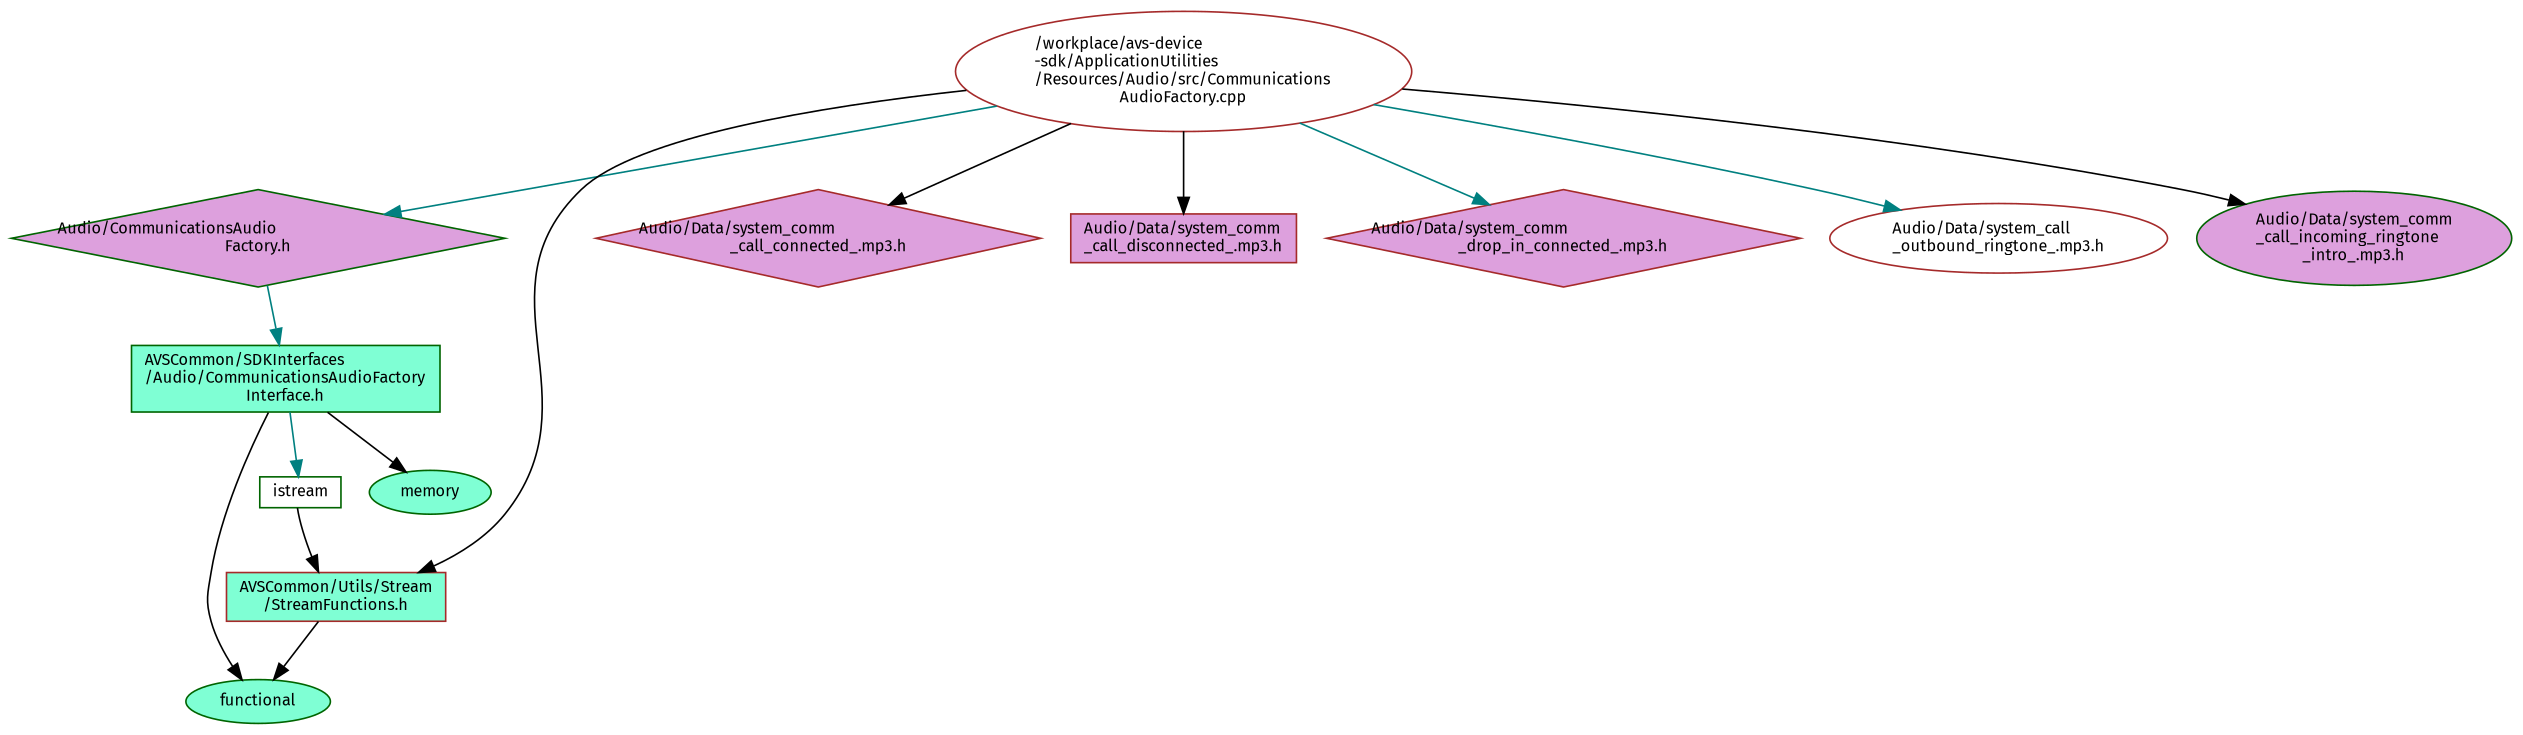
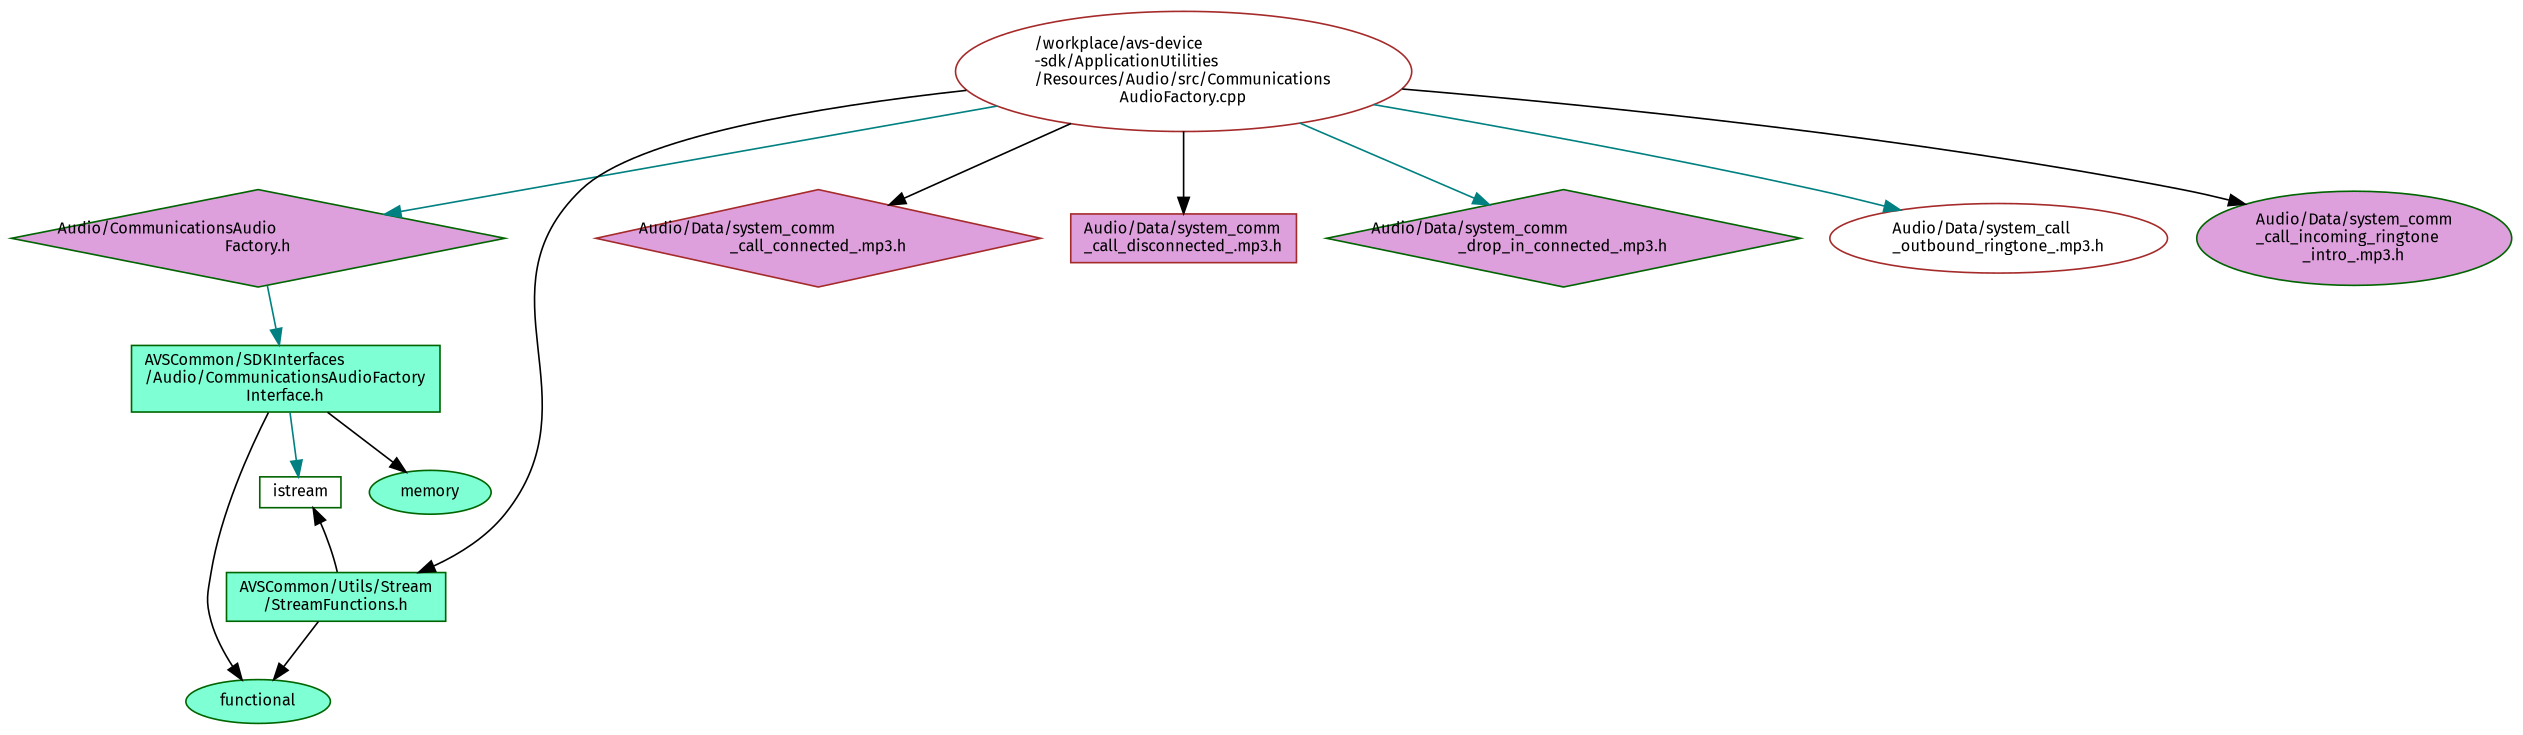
  digraph {
    fontname="Fira Sans"
    node [color=darkgreen fillcolor=plum fontname="Fira Sans" fontsize=10 shape=ellipse style=filled]
    edge [color=black fontname="Fira Sans" fontsize=10 labelfontname=Helvetica labelfontsize=10 style=solid]
    n1 [color=brown fillcolor=white fontcolor=black height=0.2 label="/workplace/avs-device\l-sdk/ApplicationUtilities\l/Resources/Audio/src/Communications\lAudioFactory.cpp" width=0.4]
    n2 [height=0.2 label="Audio/CommunicationsAudio\lFactory.h" shape=diamond width=0.4]
-   n3 [color=brown fillcolor=aquamarine height=0.2 label="AVSCommon/Utils/Stream\l/StreamFunctions.h" shape=box width=0.4]
+   n3 [fillcolor=aquamarine height=0.2 label="AVSCommon/Utils/Stream\l/StreamFunctions.h" shape=box width=0.4]
    n4 [color=brown height=0.2 label="Audio/Data/system_comm\l_call_connected_.mp3.h" shape=diamond width=0.4]
    n5 [color=brown height=0.2 label="Audio/Data/system_comm\l_call_disconnected_.mp3.h" shape=box width=0.4]
-   n6 [color=brown height=0.2 label="Audio/Data/system_comm\l_drop_in_connected_.mp3.h" shape=diamond width=0.4]
+   n6 [height=0.2 label="Audio/Data/system_comm\l_drop_in_connected_.mp3.h" shape=diamond width=0.4]
    n7 [color=brown fillcolor=white height=0.2 label="Audio/Data/system_call\l_outbound_ringtone_.mp3.h" width=0.4]
    n8 [height=0.2 label="Audio/Data/system_comm\l_call_incoming_ringtone\l_intro_.mp3.h" width=0.4]
    n9 [fillcolor=aquamarine height=0.2 label="AVSCommon/SDKInterfaces\l/Audio/CommunicationsAudioFactory\lInterface.h" shape=box width=0.4]
    n10 [fillcolor=aquamarine height=0.2 label=functional width=0.4]
    n11 [fillcolor=white height=0.2 label=istream shape=box width=0.4]
    n12 [fillcolor=aquamarine height=0.2 label=memory width=0.4]
    n1 -> n2 [color=teal]
    n1 -> n3
    n1 -> n4
    n1 -> n5
    n1 -> n6 [color=teal]
    n1 -> n7 [color=teal]
    n1 -> n8
    n2 -> n9 [color=teal]
    n3 -> n10
-   n11 -> n3
+   n3 -> n11
    n9 -> n10
    n9 -> n11 [color=teal]
    n9 -> n12
  }
